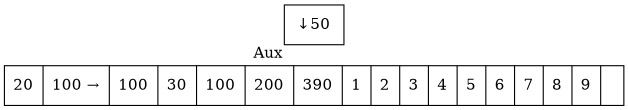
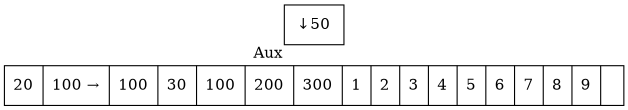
  digraph {
    rankdir=LR
    node [shape=record]
-   n1 [label="{ 20|100 → |100|30|100|200|390|1|2|3|4|5|6|7|8|9|}"]
+   n1 [label="{ 20|100 → |100|30|100|200|300|1|2|3|4|5|6|7|8|9|}"]
    n2 [label=" { ↓ 50}" xlabel=Aux]
  }
